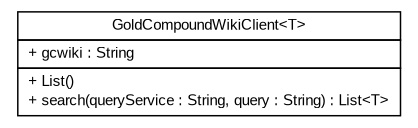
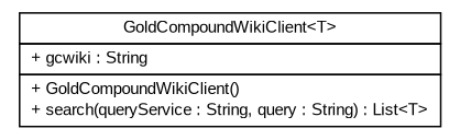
  digraph {
    fontname="Liberation Sans"
-   n1 [fontcolor=black fontname="Liberation Sans" fontsize=10.0 label=<<table border="0" cellborder="1" cellspacing="0" cellpadding="2" port="p" href="./GoldCompoundWikiClient.html"> 		<tr><td><table border="0" cellspacing="0" cellpadding="1"> 			<tr><td> GoldCompoundWikiClient&lt;T&gt; </td></tr> 		</table></td></tr> 		<tr><td><table border="0" cellspacing="0" cellpadding="1"> 			<tr><td align="left"> + gcwiki : String </td></tr> 		</table></td></tr> 		<tr><td><table border="0" cellspacing="0" cellpadding="1"> 			<tr><td align="left"> + List() </td></tr> 			<tr><td align="left"> + search(queryService : String, query : String) : List&lt;T&gt; </td></tr> 		</table></td></tr> 		</table>> shape=plaintext]
+   n1 [fontcolor=black fontname="Liberation Sans" fontsize=10.0 label=<<table border="0" cellborder="1" cellspacing="0" cellpadding="2" port="p" href="./GoldCompoundWikiClient.html"> 		<tr><td><table border="0" cellspacing="0" cellpadding="1"> 			<tr><td> GoldCompoundWikiClient&lt;T&gt; </td></tr> 		</table></td></tr> 		<tr><td><table border="0" cellspacing="0" cellpadding="1"> 			<tr><td align="left"> + gcwiki : String </td></tr> 		</table></td></tr> 		<tr><td><table border="0" cellspacing="0" cellpadding="1"> 			<tr><td align="left"> + GoldCompoundWikiClient() </td></tr> 			<tr><td align="left"> + search(queryService : String, query : String) : List&lt;T&gt; </td></tr> 		</table></td></tr> 		</table>> shape=plaintext]
  }
